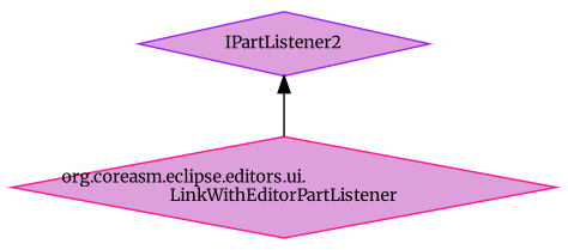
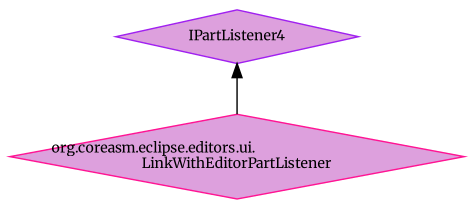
  digraph {
    rankdir=TB
    fontname=Merriweather
    node [fontname=Merriweather fontsize=10 shape=diamond style=filled fillcolor=plum]
-   n1 [color=purple height=0.2 label=IPartListener2 width=0.4]
+   n1 [color=purple height=0.2 label=IPartListener4 width=0.4]
    n2 [color=deeppink height=0.2 label="org.coreasm.eclipse.editors.ui.\lLinkWithEditorPartListener" width=0.4]
    n1 -> n2 [color=black dir=back fontname=Merriweather fontsize=10 labelfontname=Helvetica labelfontsize=10 style=solid]
  }
